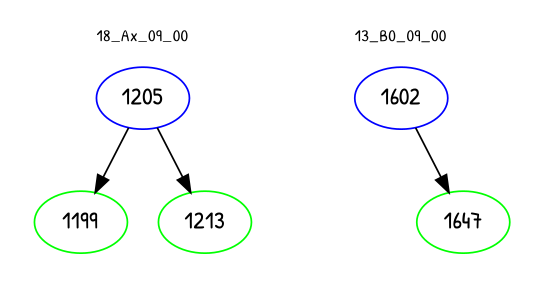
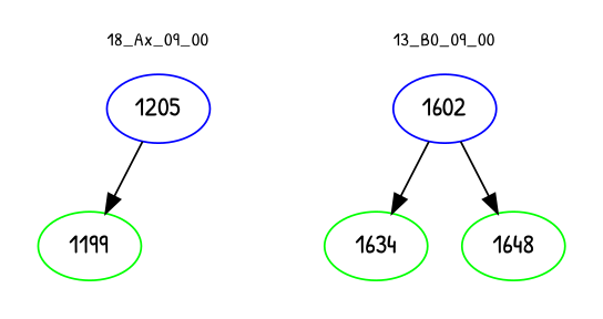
  digraph {
    fontname="Patrick Hand"
    node [color=green fontname="Patrick Hand"]
    edge [color=black fontname="Patrick Hand"]
    n1 [color=blue label=1205]
    n2 [label=1199]
-   n3 [label=1213]
    n4 [color=blue label=1602]
-   n6 [label=1647]
+   n5 [label=1634]
+   n6 [label=1648]
    subgraph cluster_1 {
      color=white
      fontsize=10
      label="18_Ax_09_00"
      n1
      n2
-     n3
    }
    subgraph cluster_2 {
      color=white
      fontsize=10
      label="13_B0_09_00"
      n4
+     n5
      n6
    }
    n1 -> n2
-   n1 -> n3
+   n4 -> n5
    n4 -> n6
  }
